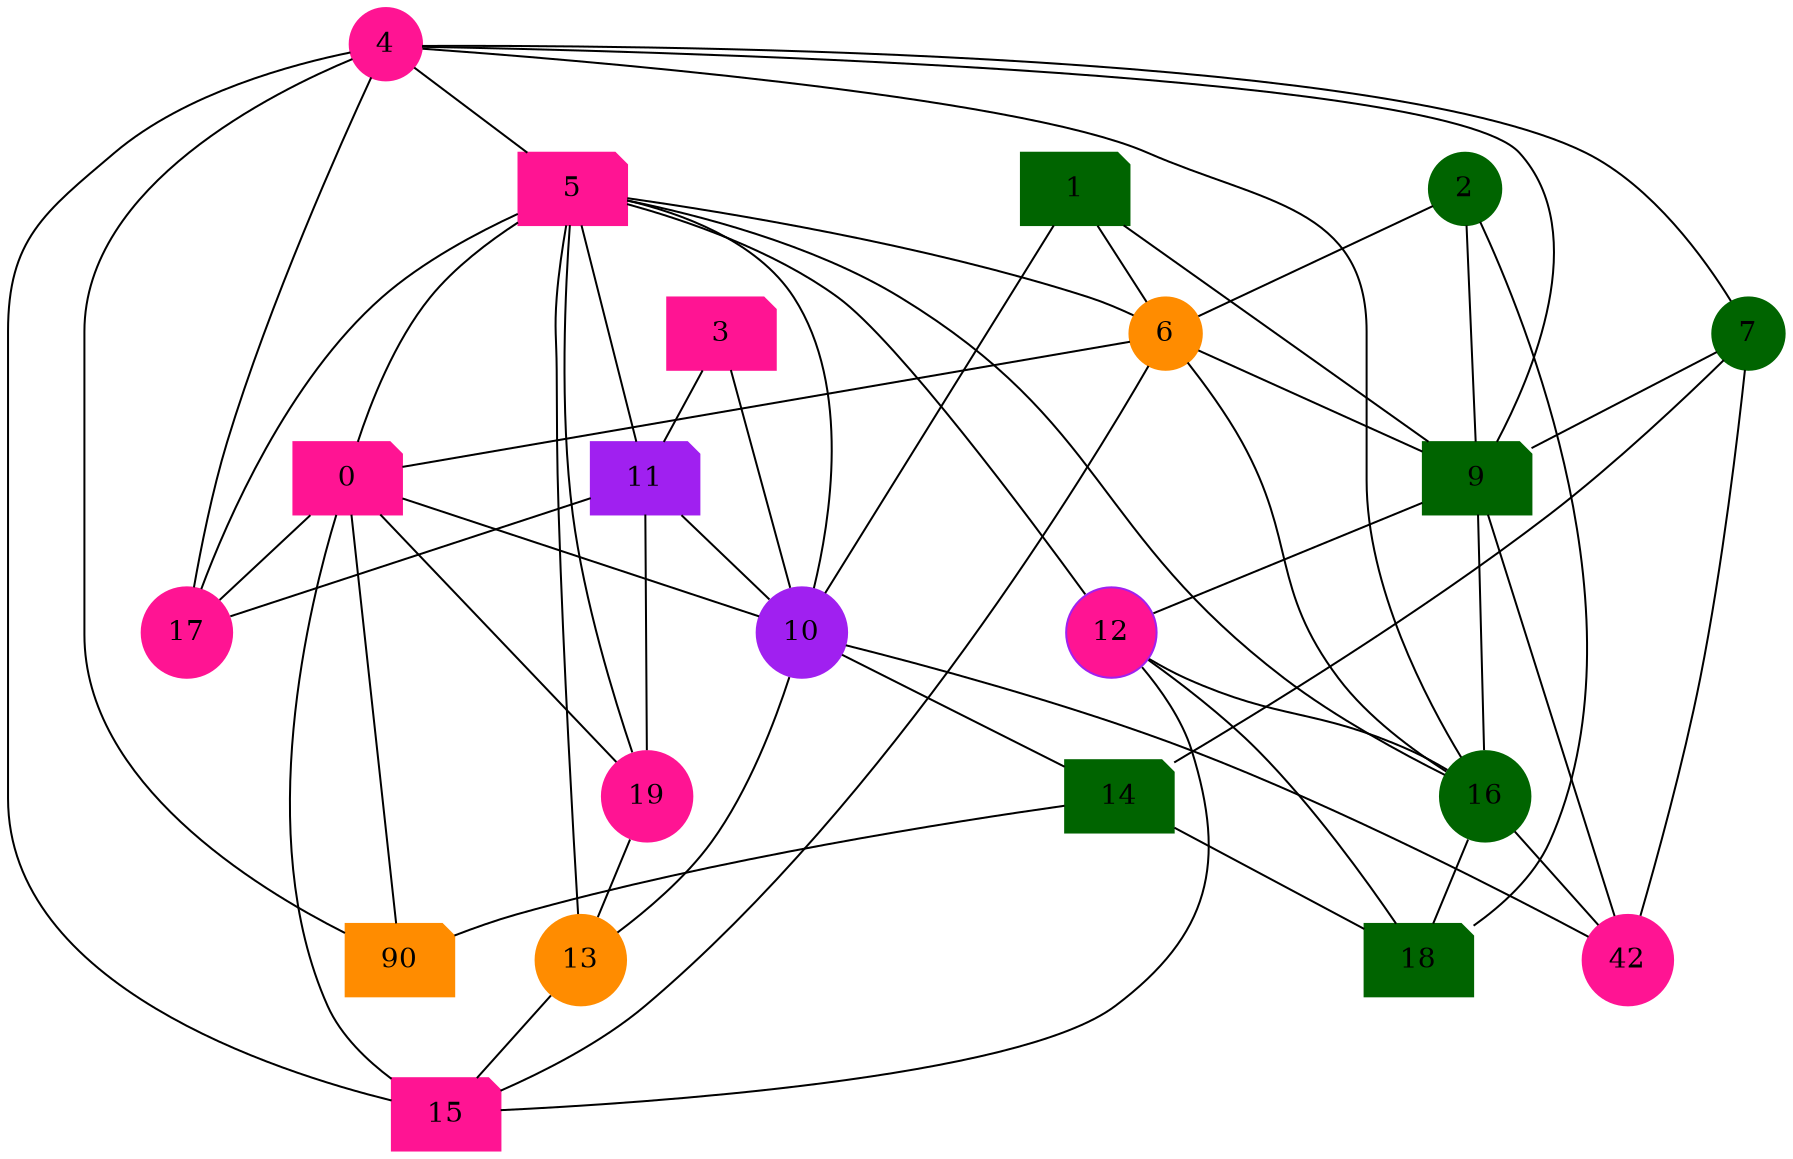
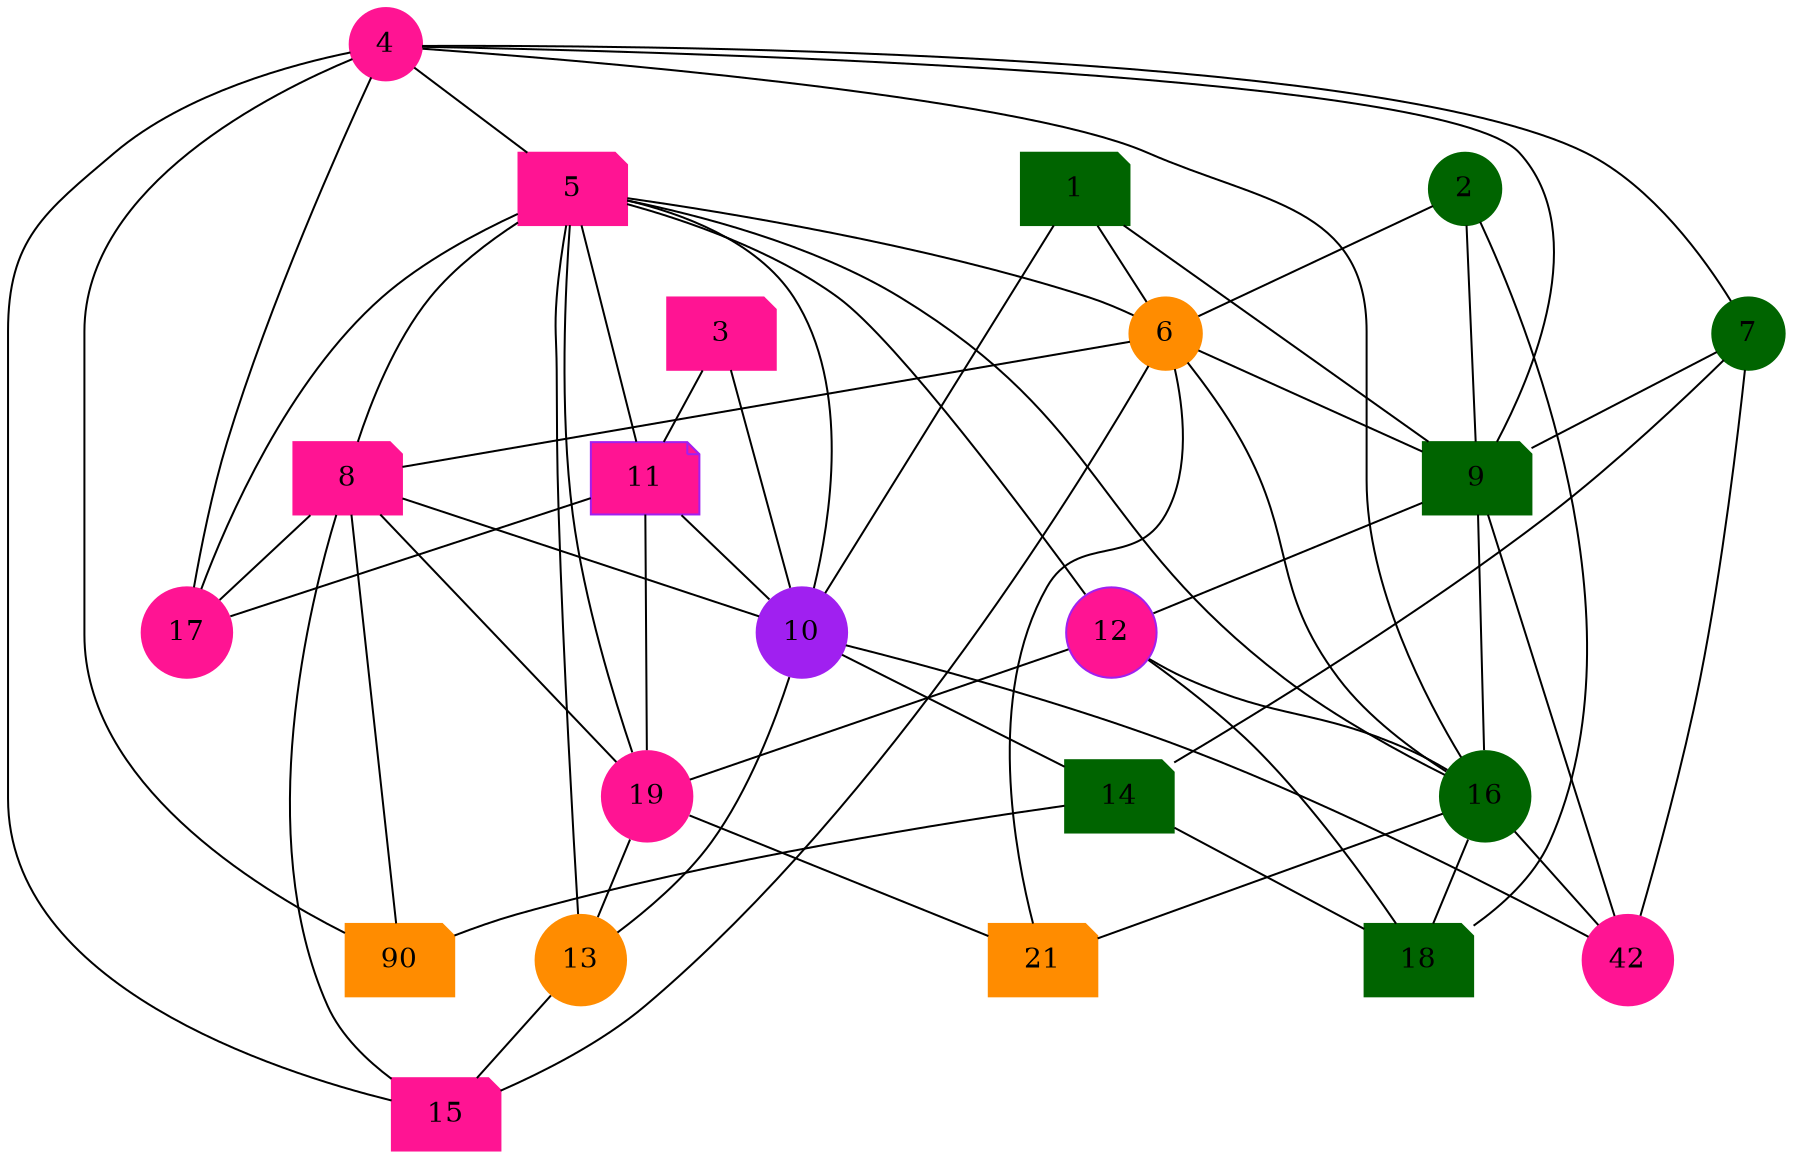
  graph {
    node [color=deeppink shape=note style=filled]
    edge [weight=1.0]
    1 [color=darkgreen]
    6 [color=darkorange shape=circle]
    9 [color=darkgreen]
    10 [color=purple shape=circle]
    15
    16 [color=darkgreen shape=circle]
-   8 [label=0]
+   8
+   21 [color=darkorange]
    12 [color=purple fillcolor=deeppink shape=circle]
    n10 [label=42 shape=circle]
    13 [color=darkorange shape=circle]
    14 [color=darkgreen]
    2 [color=darkgreen shape=circle]
    18 [color=darkgreen]
    3
-   11 [color=purple]
+   11 [color=purple fillcolor=deeppink]
    17 [shape=circle]
    19 [shape=circle]
    4 [shape=circle]
    5
    7 [color=darkgreen shape=circle]
    n22 [color=darkorange label=90]
    1 -- 6
    1 -- 9
    1 -- 10 [weight=2.0]
    6 -- 9
    6 -- 15 [weight=2.0]
    6 -- 16
    6 -- 8
+   6 -- 21 [weight=2.0]
    9 -- 16
    9 -- 12 [weight=2.0]
    9 -- n10
    10 -- n10
    10 -- 13
    10 -- 14
+   16 -- 21
    16 -- n10
    16 -- 18
    8 -- 10
    8 -- 15 [weight=2.0]
    8 -- 17 [weight=3.0]
    8 -- 19
    8 -- n22
-   12 -- 15
+   12 -- 19
    12 -- 16
    12 -- 18
    13 -- 15
    14 -- 18
    14 -- n22
    2 -- 6
    2 -- 9 [weight=2.0]
    2 -- 18
    3 -- 10 [weight=3.0]
    3 -- 11
    11 -- 10
    11 -- 17
    11 -- 19
+   19 -- 21
    19 -- 13
    4 -- 9
    4 -- 15 [weight=2.0]
    4 -- 16
    4 -- 17
    4 -- 5 [weight=2.0]
    4 -- 7
    4 -- n22 [weight=2.0]
    5 -- 6
    5 -- 10 [weight=2.0]
    5 -- 16
    5 -- 8
    5 -- 12
    5 -- 13
    5 -- 11
    5 -- 17
    5 -- 19
    7 -- 9
    7 -- n10
    7 -- 14
  }
